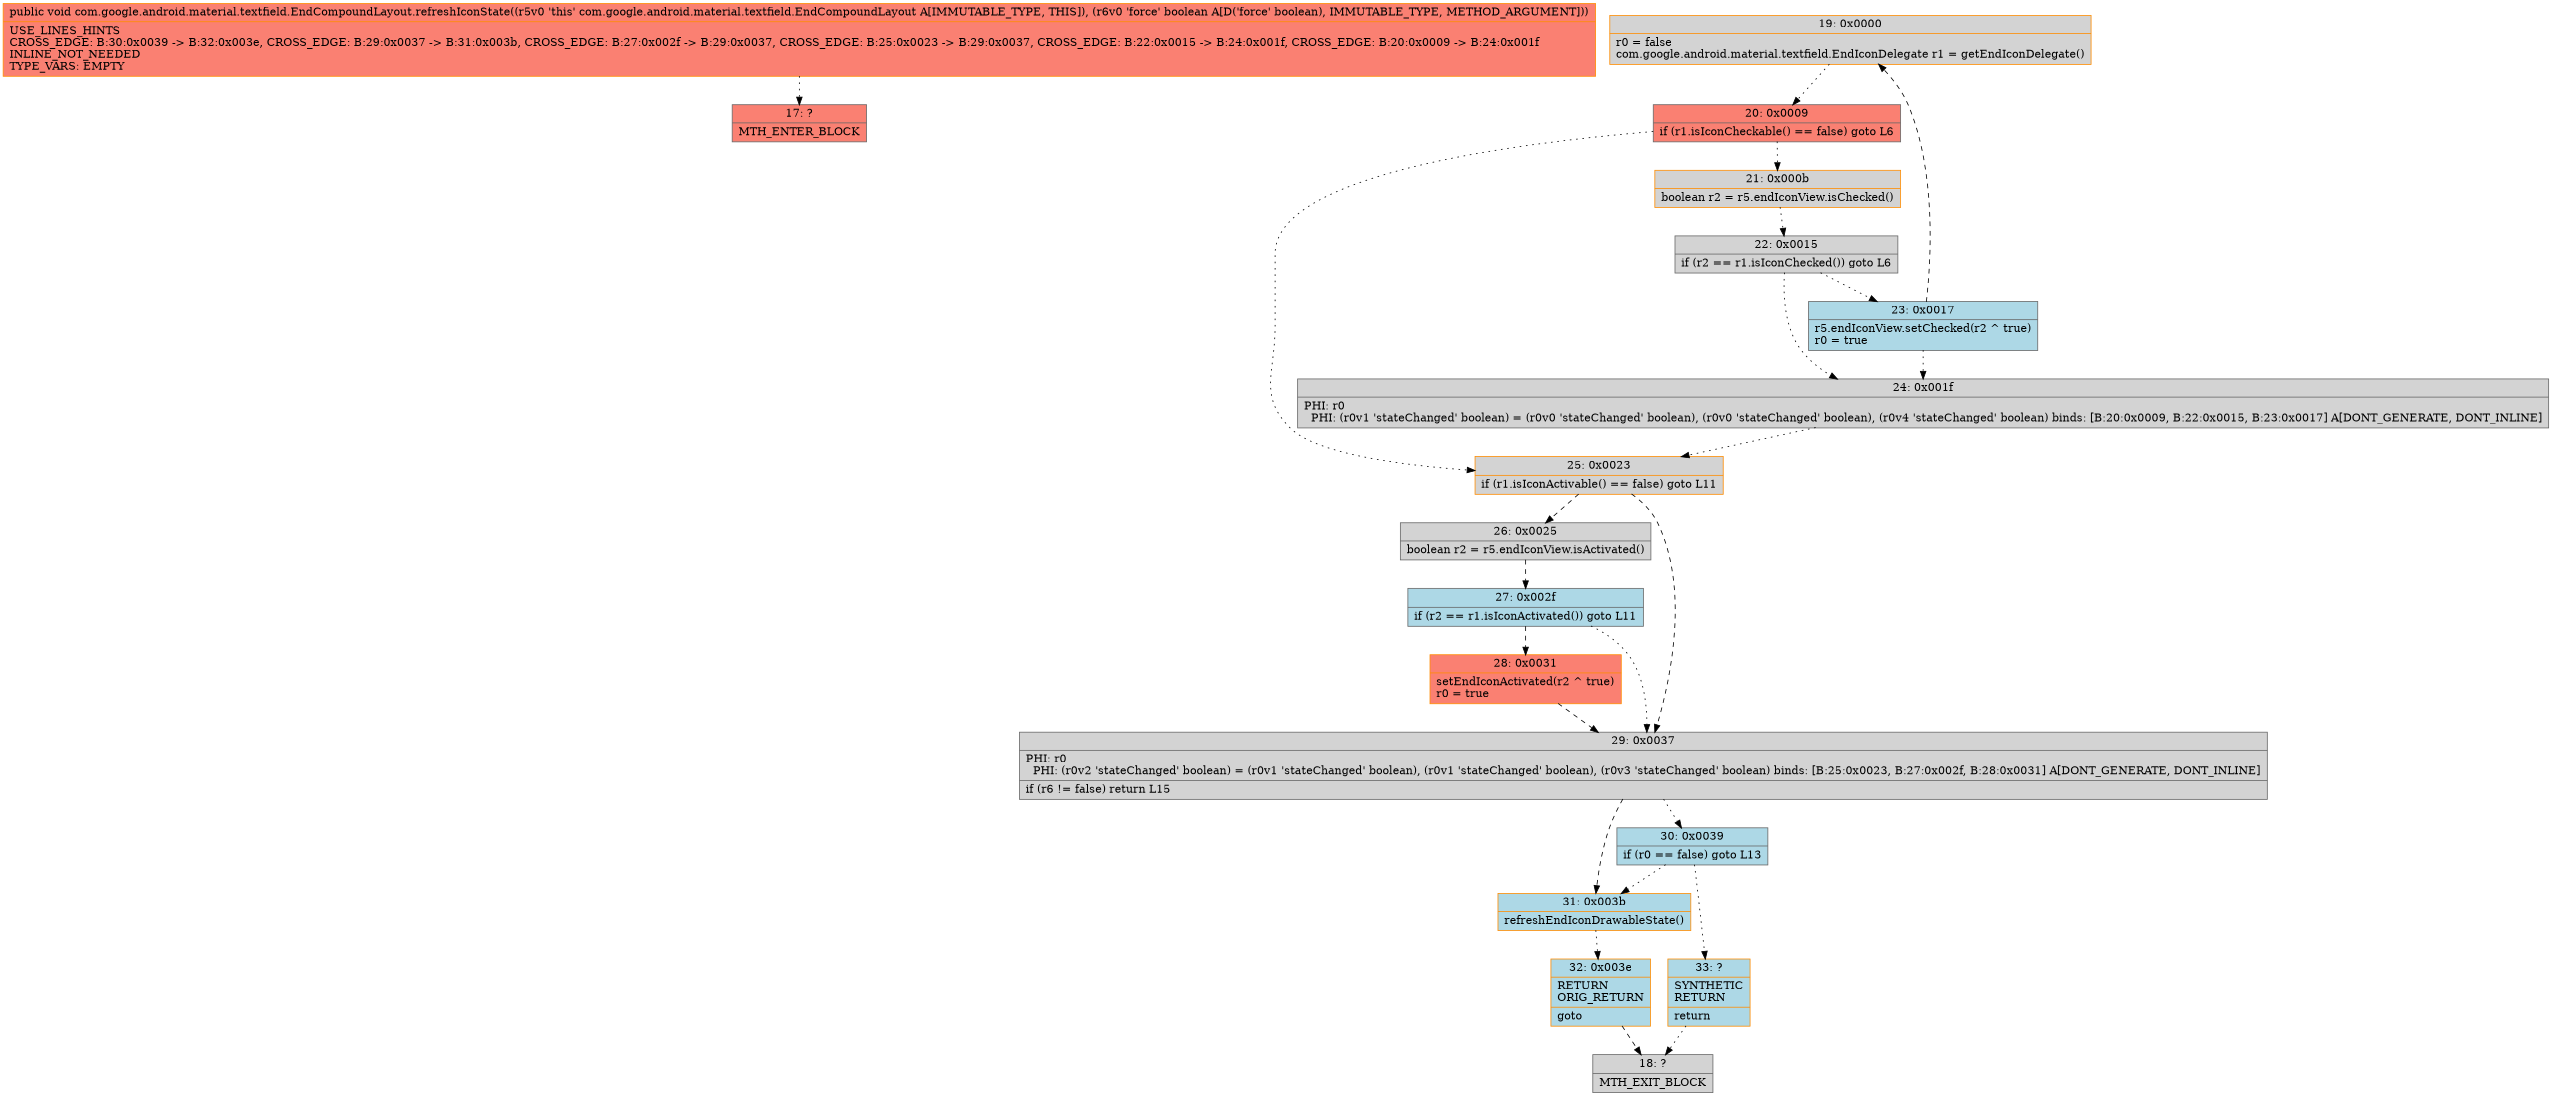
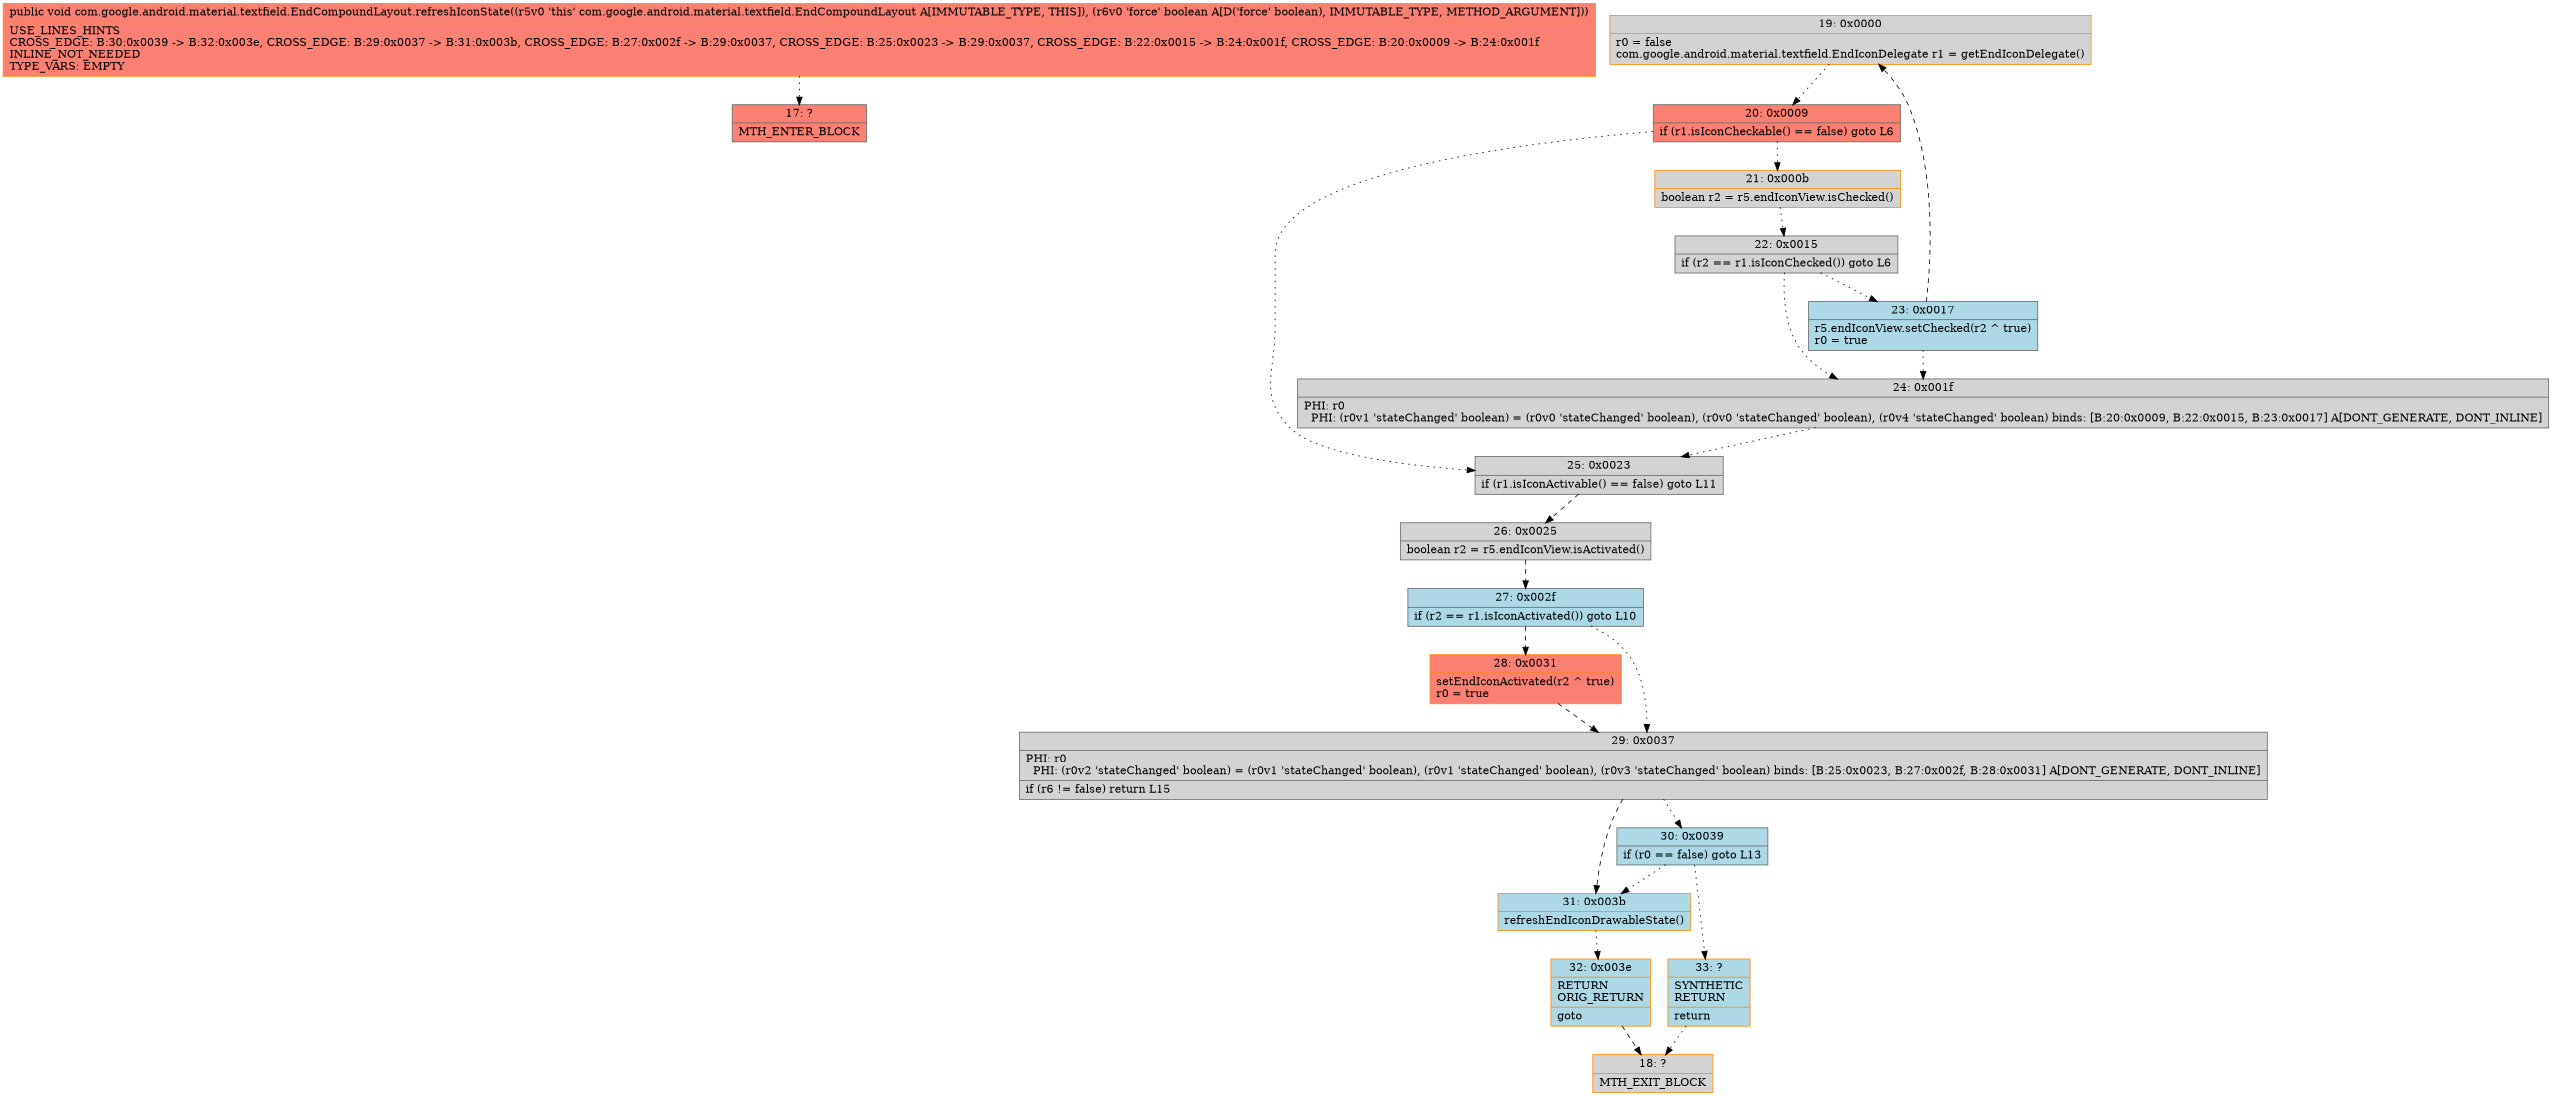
  digraph {
    node [color=gray40 fillcolor=lightgrey shape=record style=filled]
    edge [style=dotted]
    n1 [fillcolor=salmon label="{17\:\ ?|MTH_ENTER_BLOCK\l}"]
    n2 [color=darkorange label="{19\:\ 0x0000|r0 = false\lcom.google.android.material.textfield.EndIconDelegate r1 = getEndIconDelegate()\l}"]
    n3 [fillcolor=salmon label="{20\:\ 0x0009|if (r1.isIconCheckable() == false) goto L6\l}"]
    n4 [color=darkorange label="{21\:\ 0x000b|boolean r2 = r5.endIconView.isChecked()\l}"]
-   n5 [color=darkorange label="{25\:\ 0x0023|if (r1.isIconActivable() == false) goto L11\l}"]
+   n5 [label="{25\:\ 0x0023|if (r1.isIconActivable() == false) goto L11\l}"]
    n6 [label="{22\:\ 0x0015|if (r2 == r1.isIconChecked()) goto L6\l}"]
    n7 [label="{24\:\ 0x001f|PHI: r0 \l  PHI: (r0v1 'stateChanged' boolean) = (r0v0 'stateChanged' boolean), (r0v0 'stateChanged' boolean), (r0v4 'stateChanged' boolean) binds: [B:20:0x0009, B:22:0x0015, B:23:0x0017] A[DONT_GENERATE, DONT_INLINE]\l}"]
    n8 [fillcolor=lightblue label="{23\:\ 0x0017|r5.endIconView.setChecked(r2 ^ true)\lr0 = true\l}"]
    n9 [label="{26\:\ 0x0025|boolean r2 = r5.endIconView.isActivated()\l}"]
    n10 [label="{29\:\ 0x0037|PHI: r0 \l  PHI: (r0v2 'stateChanged' boolean) = (r0v1 'stateChanged' boolean), (r0v1 'stateChanged' boolean), (r0v3 'stateChanged' boolean) binds: [B:25:0x0023, B:27:0x002f, B:28:0x0031] A[DONT_GENERATE, DONT_INLINE]\l|if (r6 != false) return L15\l}"]
-   n11 [fillcolor=lightblue label="{27\:\ 0x002f|if (r2 == r1.isIconActivated()) goto L11\l}"]
+   n11 [fillcolor=lightblue label="{27\:\ 0x002f|if (r2 == r1.isIconActivated()) goto L10\l}"]
    n12 [fillcolor=lightblue label="{30\:\ 0x0039|if (r0 == false) goto L13\l}"]
    n13 [color=darkorange fillcolor=lightblue label="{31\:\ 0x003b|refreshEndIconDrawableState()\l}"]
    n14 [color=darkorange fillcolor=salmon label="{28\:\ 0x0031|setEndIconActivated(r2 ^ true)\lr0 = true\l}"]
    n15 [color=darkorange fillcolor=lightblue label="{33\:\ ?|SYNTHETIC\lRETURN\l|return\l}"]
    n16 [color=darkorange fillcolor=lightblue label="{32\:\ 0x003e|RETURN\lORIG_RETURN\l|goto\l}"]
-   n17 [label="{18\:\ ?|MTH_EXIT_BLOCK\l}"]
+   n17 [color=darkorange label="{18\:\ ?|MTH_EXIT_BLOCK\l}"]
    n18 [color=darkorange fillcolor=salmon label="{public void com.google.android.material.textfield.EndCompoundLayout.refreshIconState((r5v0 'this' com.google.android.material.textfield.EndCompoundLayout A[IMMUTABLE_TYPE, THIS]), (r6v0 'force' boolean A[D('force' boolean), IMMUTABLE_TYPE, METHOD_ARGUMENT]))  | USE_LINES_HINTS\lCROSS_EDGE: B:30:0x0039 \-\> B:32:0x003e, CROSS_EDGE: B:29:0x0037 \-\> B:31:0x003b, CROSS_EDGE: B:27:0x002f \-\> B:29:0x0037, CROSS_EDGE: B:25:0x0023 \-\> B:29:0x0037, CROSS_EDGE: B:22:0x0015 \-\> B:24:0x001f, CROSS_EDGE: B:20:0x0009 \-\> B:24:0x001f\lINLINE_NOT_NEEDED\lTYPE_VARS: EMPTY\l}"]
    n2 -> n3
    n3 -> n4
    n3 -> n5
    n4 -> n6
    n5 -> n9 [style=dashed]
-   n5 -> n10 [style=dashed]
    n6 -> n7
    n6 -> n8
    n7 -> n5
    n8 -> n2 [style=dashed]
    n8 -> n7
    n9 -> n11 [style=dashed]
    n10 -> n12
    n10 -> n13 [style=dashed]
    n11 -> n10
    n11 -> n14 [style=dashed]
    n12 -> n13
    n12 -> n15
    n13 -> n16
    n14 -> n10 [style=dashed]
    n15 -> n17
    n16 -> n17 [style=dashed]
    n18 -> n1
  }
